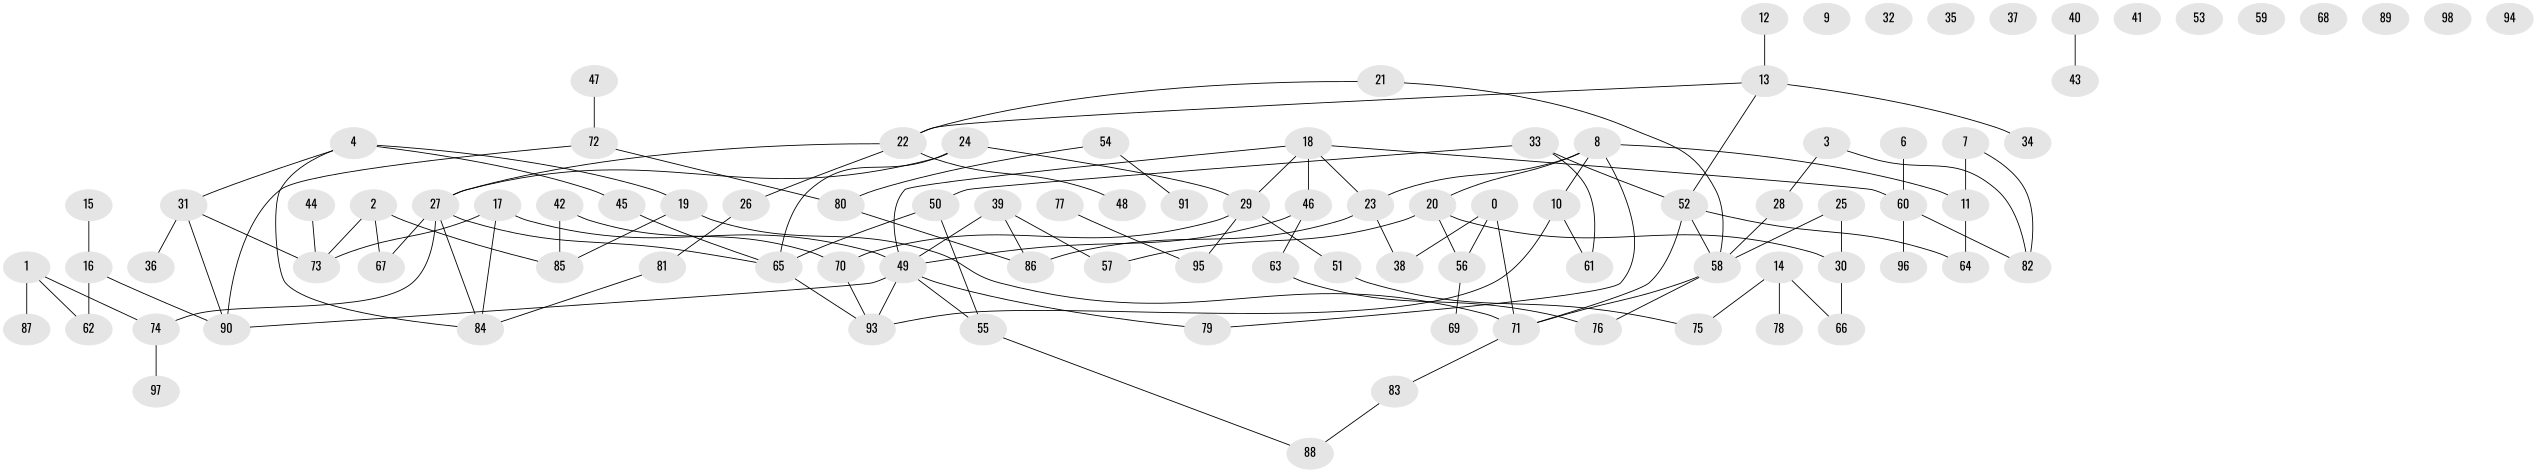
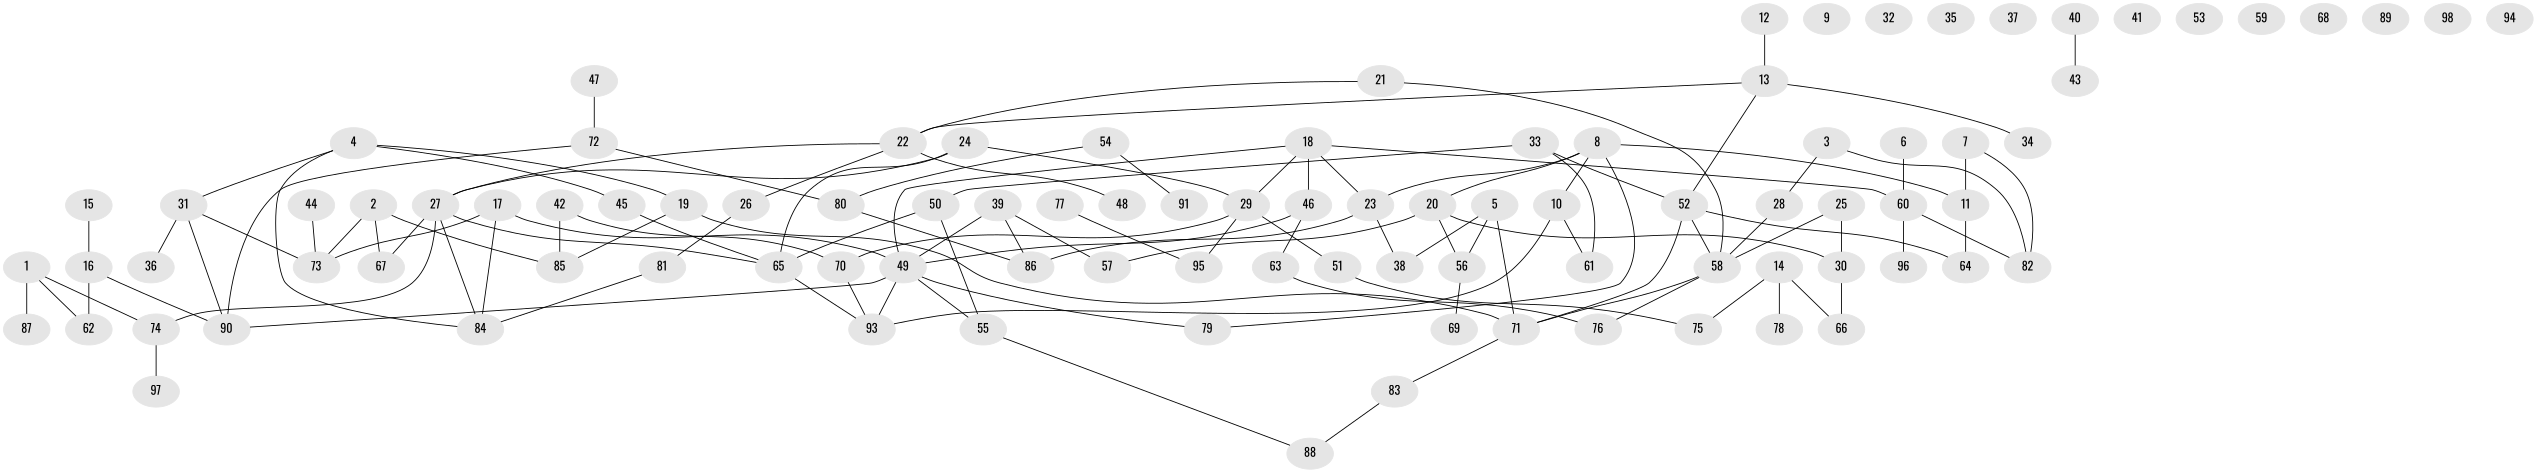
  graph {
    fontname=Oswald
    node [color=gray90 fontname=Oswald style=filled]
    edge [fontname=Oswald]
    1
    62
    74
    87
    97
    2
    67
    73
    85
    3
    28
    82
    58
    4
    19
    31
    45
    84
    71
    90
    36
    65
-   5 [label=0]
+   5
    38
    56
    69
    83
    6
    60
    96
    7
    11
    64
    8
    10
    20
    23
    79
    61
    93
    30
    57
    86
    9
    12
    13
    22
    34
    52
    26
    27
    48
    14
    66
    75
    78
    15
    16
    17
    49
    55
    18
    29
    46
    51
    70
    95
    63
    21
    76
    81
    24
    25
    32
    33
    50
    35
    37
    39
    40
    43
    41
    42
    44
    47
    72
    80
    88
    53
    54
    91
    59
    68
    77
    89
    n96 [label=98]
    94
    1 -- 62
    1 -- 74
    1 -- 87
    74 -- 97
    2 -- 67
    2 -- 73
    2 -- 85
    3 -- 28
    3 -- 82
    28 -- 58
    58 -- 71
    58 -- 76
    4 -- 19
    4 -- 31
    4 -- 45
    4 -- 84
    19 -- 85
    19 -- 71
    31 -- 73
    31 -- 90
    31 -- 36
    45 -- 65
    71 -- 83
    65 -- 93
    5 -- 71
    5 -- 38
    5 -- 56
    56 -- 69
    83 -- 88
    6 -- 60
    60 -- 82
    60 -- 96
    7 -- 82
    7 -- 11
    11 -- 64
    8 -- 11
    8 -- 10
    8 -- 20
    8 -- 23
    8 -- 79
    10 -- 61
    10 -- 93
    20 -- 56
    20 -- 30
    20 -- 57
    23 -- 38
    23 -- 86
    30 -- 66
    12 -- 13
    13 -- 22
    13 -- 34
    13 -- 52
    22 -- 26
    22 -- 27
    22 -- 48
    52 -- 58
    52 -- 71
    52 -- 64
    26 -- 81
    27 -- 74
    27 -- 67
    27 -- 84
    27 -- 65
    14 -- 66
    14 -- 75
    14 -- 78
    15 -- 16
    16 -- 62
    16 -- 90
    17 -- 73
    17 -- 84
    17 -- 49
    49 -- 90
    49 -- 79
    49 -- 93
    49 -- 55
    55 -- 88
    18 -- 60
    18 -- 23
    18 -- 49
    18 -- 29
    18 -- 46
    29 -- 51
    29 -- 70
    29 -- 95
    46 -- 49
    46 -- 63
    51 -- 75
    70 -- 93
    63 -- 76
    21 -- 58
    21 -- 22
    81 -- 84
    24 -- 65
    24 -- 27
    24 -- 29
    25 -- 58
    25 -- 30
    33 -- 61
    33 -- 52
    33 -- 50
    50 -- 65
    50 -- 55
    39 -- 57
    39 -- 86
    39 -- 49
    40 -- 43
    42 -- 85
    42 -- 70
    44 -- 73
    47 -- 72
    72 -- 90
    72 -- 80
    80 -- 86
    54 -- 80
    54 -- 91
    77 -- 95
  }
